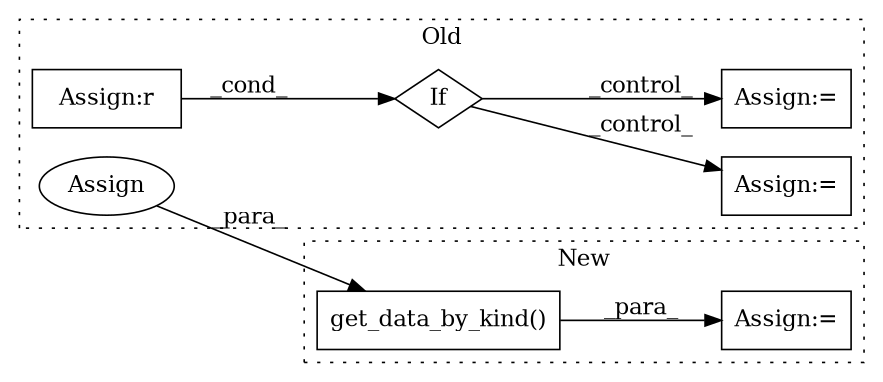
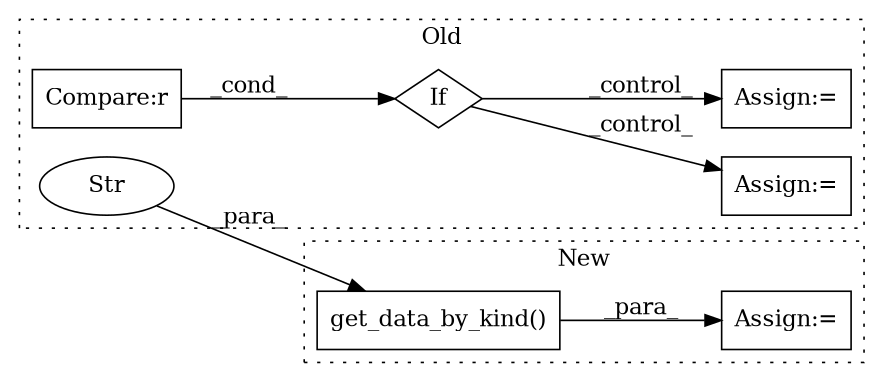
  digraph {
    rankdir=LR
    node [a=68 l=3 shape=box]
    n1 [a=96 label=If s=1981 shape=diamond]
    n2 [label="Assign:=" s=2078]
    n3 [label="Assign:=" s=2028]
-   n4 [a=40 l=23 label="Assign:r" s=1984]
-   n5 [a=66 l=7 label=Assign s=2000 shape=ellipse]
+   n4 [a=40 l=23 label="Compare:r" s=1984]
+   n5 [a=66 l=7 label=Str s=2000 shape=ellipse]
    n6 [a=75 l="25,1" label="get_data_by_kind()" s="1976,2013"]
    n7 [label="Assign:=" s=1973]
    subgraph cluster_1 {
      label=Old
      style=dotted
      n1
      n2
      n3
      n4
      n5
    }
    subgraph cluster_2 {
      label=New
      style=dotted
      n6
      n7
    }
    n1 -> n2 [label=_control_]
    n1 -> n3 [label=_control_]
    n4 -> n1 [label=_cond_]
    n5 -> n6 [label=_para_]
    n6 -> n7 [label=_para_]
  }
